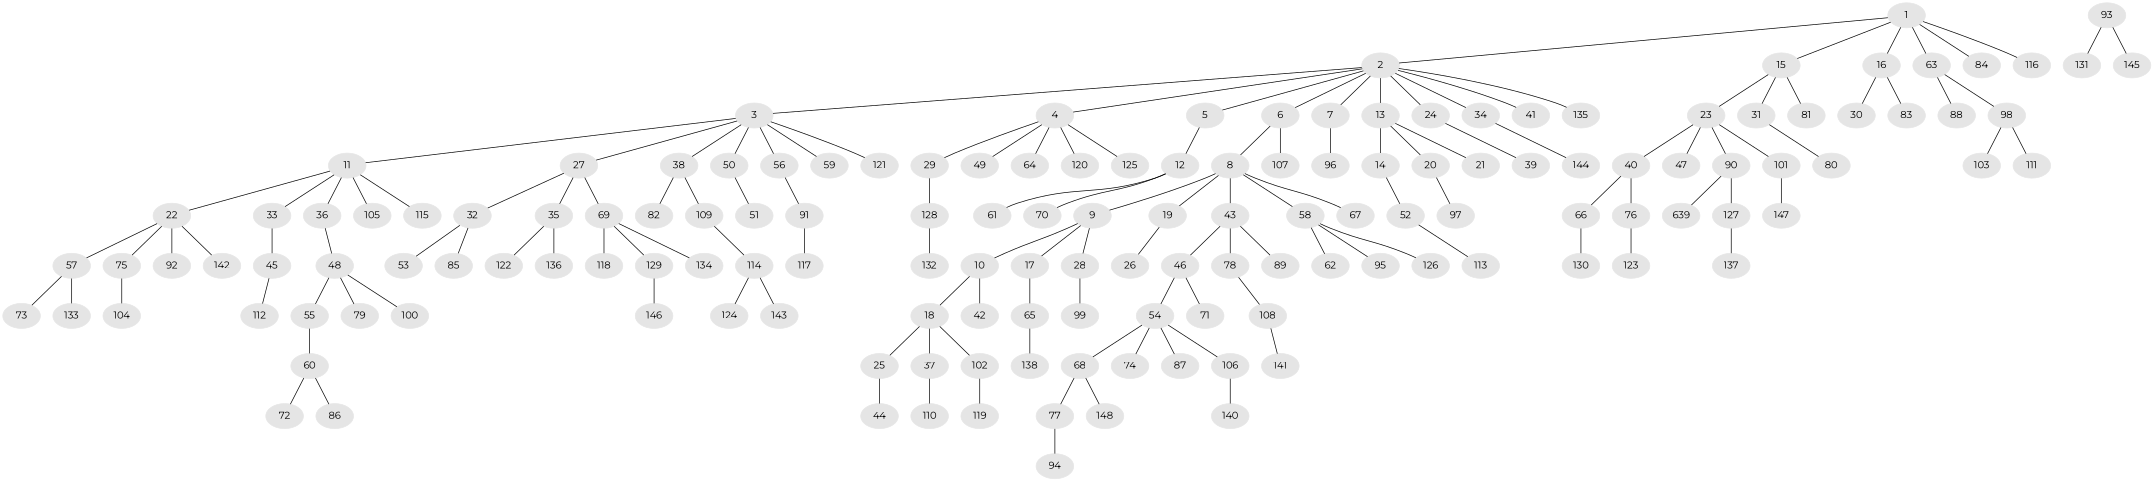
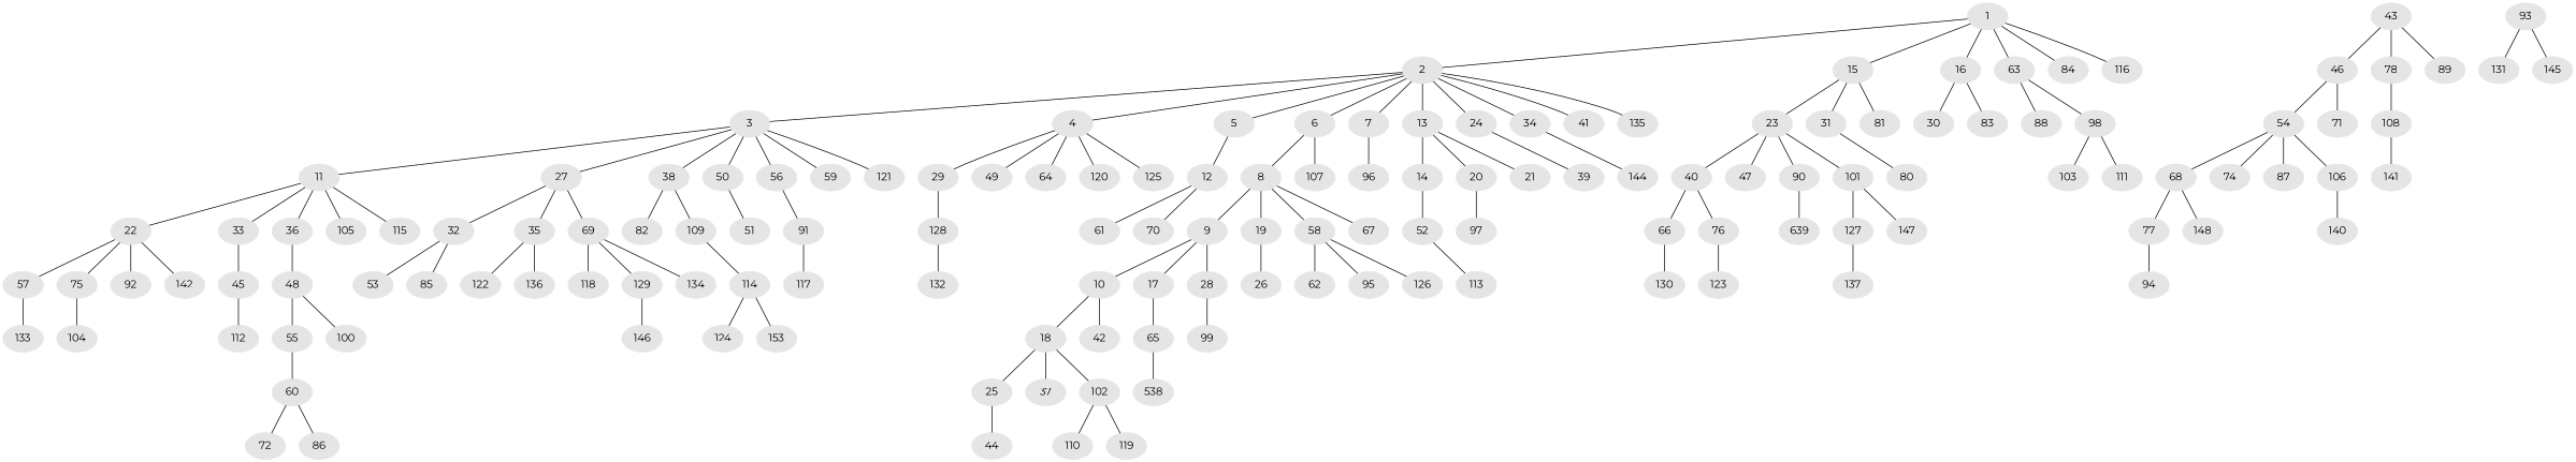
  graph {
    fontname=Montserrat
    node [color=gray90 fontname=Montserrat style=filled]
    edge [fontname=Montserrat]
    1
    2
    15
    16
    63
    84
    116
    3
    4
    5
    6
    7
    13
    24
    34
    41
    135
    23
    31
    81
    30
    83
    88
    98
    11
    27
    38
    50
    56
    59
    121
    29
    49
    64
    120
    125
    12
    8
    107
    96
    14
    20
    21
    39
    144
    22
    33
    36
    105
    115
    32
    35
    69
    82
    109
    51
    91
    128
    61
    70
    9
    19
    43
    58
    67
    10
    17
    28
    26
    46
    78
    89
    62
    95
    126
    18
    42
    65
    99
    25
    37
    102
    57
    75
    92
    142
    45
    48
    52
    97
    113
    40
    47
    90
    101
    80
-   138
+   138 [label=538]
    44
    110
    119
-   73
    133
    104
    66
    76
    n106 [label=639]
    127
    147
    53
    85
    122
    136
    118
    129
    134
    132
    112
    55
-   79
    100
    114
    130
    123
    54
    71
    108
    68
    74
    87
    106
    60
    77
    148
    140
    72
    86
    117
    103
    111
    94
    146
    141
    93
    131
    145
    137
    124
-   143
+   143 [label=153]
    1 -- 2
    1 -- 15
    1 -- 16
    1 -- 63
    1 -- 84
    1 -- 116
    2 -- 3
    2 -- 4
    2 -- 5
    2 -- 6
    2 -- 7
    2 -- 13
    2 -- 24
    2 -- 34
    2 -- 41
    2 -- 135
    15 -- 23
    15 -- 31
    15 -- 81
    16 -- 30
    16 -- 83
    63 -- 88
    63 -- 98
    3 -- 11
    3 -- 27
    3 -- 38
    3 -- 50
    3 -- 56
    3 -- 59
    3 -- 121
    4 -- 29
    4 -- 49
    4 -- 64
    4 -- 120
    4 -- 125
    5 -- 12
    6 -- 8
    6 -- 107
    7 -- 96
    13 -- 14
    13 -- 20
    13 -- 21
    24 -- 39
    34 -- 144
    23 -- 40
    23 -- 47
    23 -- 90
    23 -- 101
    31 -- 80
    98 -- 103
    98 -- 111
    11 -- 22
    11 -- 33
    11 -- 36
    11 -- 105
    11 -- 115
    27 -- 32
    27 -- 35
    27 -- 69
    38 -- 82
    38 -- 109
    50 -- 51
    56 -- 91
    29 -- 128
    12 -- 61
    12 -- 70
    8 -- 9
    8 -- 19
-   8 -- 43
    8 -- 58
    8 -- 67
    14 -- 52
    20 -- 97
    22 -- 57
    22 -- 75
    22 -- 92
    22 -- 142
    33 -- 45
    36 -- 48
    32 -- 53
    32 -- 85
    35 -- 122
    35 -- 136
    69 -- 118
    69 -- 129
    69 -- 134
    109 -- 114
    91 -- 117
    128 -- 132
    9 -- 10
    9 -- 17
    9 -- 28
    19 -- 26
    43 -- 46
    43 -- 78
    43 -- 89
    58 -- 62
    58 -- 95
    58 -- 126
    10 -- 18
    10 -- 42
    17 -- 65
    28 -- 99
    46 -- 54
    46 -- 71
    78 -- 108
    18 -- 25
    18 -- 37
    18 -- 102
    65 -- 138
    25 -- 44
-   37 -- 110
+   102 -- 110
    102 -- 119
-   57 -- 73
    57 -- 133
    75 -- 104
    45 -- 112
    48 -- 55
-   48 -- 79
    48 -- 100
    52 -- 113
    40 -- 66
    40 -- 76
    90 -- n106
-   90 -- 127
+   101 -- 127
    101 -- 147
    66 -- 130
    76 -- 123
    127 -- 137
    129 -- 146
    55 -- 60
    114 -- 124
    114 -- 143
    54 -- 68
    54 -- 74
    54 -- 87
    54 -- 106
    108 -- 141
    68 -- 77
    68 -- 148
    106 -- 140
    60 -- 72
    60 -- 86
    77 -- 94
    93 -- 131
    93 -- 145
  }
